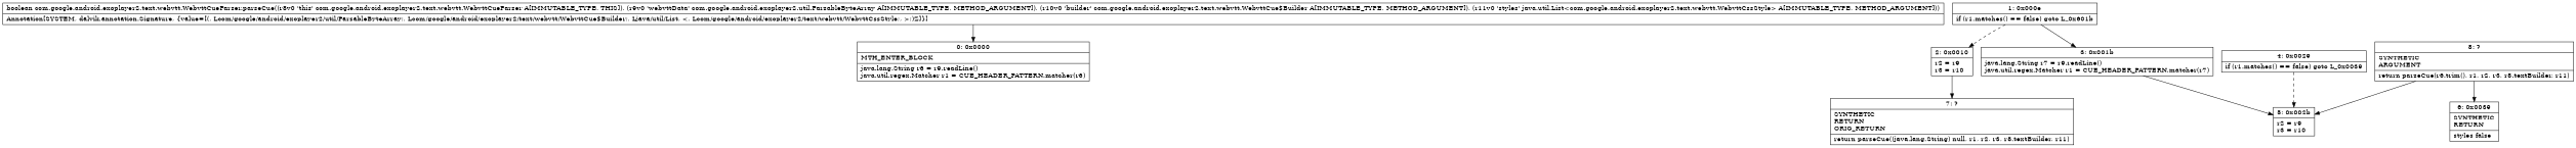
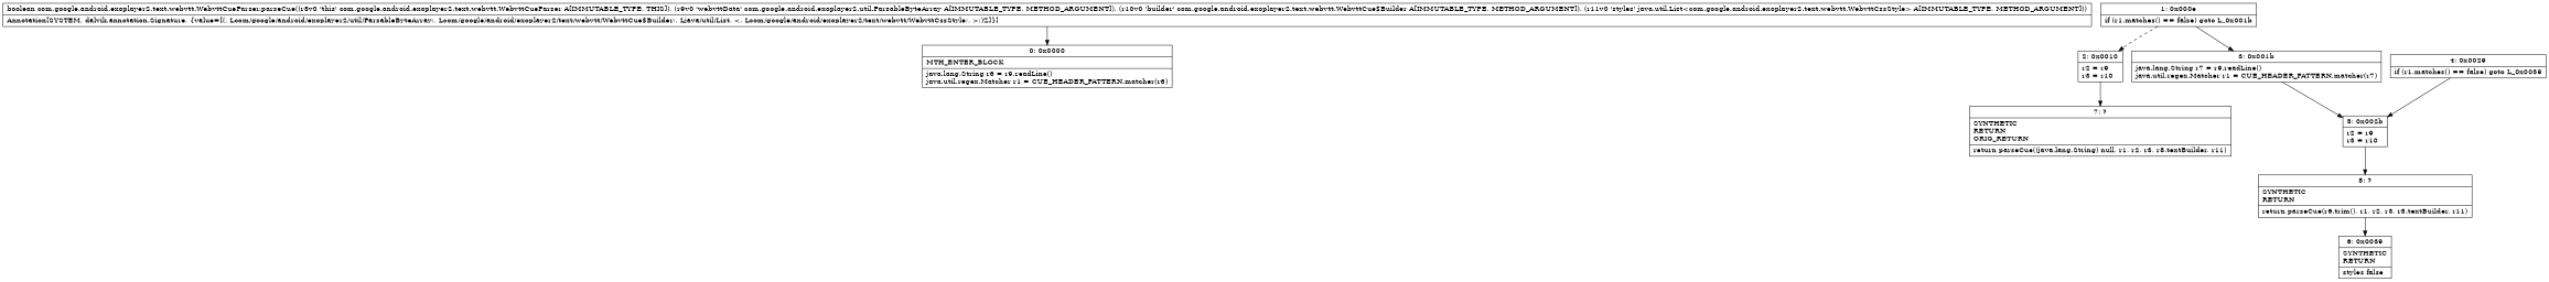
  digraph {
    node [shape=record]
    n1 [label="{0\:\ 0x0000|MTH_ENTER_BLOCK\l|java.lang.String r6 = r9.readLine()\ljava.util.regex.Matcher r1 = CUE_HEADER_PATTERN.matcher(r6)\l}"]
-   n2 [label="{1\:\ 0x000e|if (r1.matches() == false) goto L_0x601b\l}"]
+   n2 [label="{1\:\ 0x000e|if (r1.matches() == false) goto L_0x001b\l}"]
    n3 [label="{2\:\ 0x0010|r2 = r9\lr3 = r10\l}"]
    n4 [label="{3\:\ 0x001b|java.lang.String r7 = r9.readLine()\ljava.util.regex.Matcher r1 = CUE_HEADER_PATTERN.matcher(r7)\l}"]
    n5 [label="{7\:\ ?|SYNTHETIC\lRETURN\lORIG_RETURN\l|return parseCue((java.lang.String) null, r1, r2, r3, r8.textBuilder, r11)\l}"]
    n6 [label="{5\:\ 0x002b|r2 = r9\lr3 = r10\l}"]
    n7 [label="{4\:\ 0x0029|if (r1.matches() == false) goto L_0x0039\l}"]
-   n8 [label="{8\:\ ?|SYNTHETIC\lARGUMENT\l|return parseCue(r6.trim(), r1, r2, r3, r8.textBuilder, r11)\l}"]
+   n8 [label="{8\:\ ?|SYNTHETIC\lRETURN\l|return parseCue(r6.trim(), r1, r2, r3, r8.textBuilder, r11)\l}"]
    n9 [label="{6\:\ 0x0039|SYNTHETIC\lRETURN\l|styles false\l}"]
    n10 [label="{boolean com.google.android.exoplayer2.text.webvtt.WebvttCueParser.parseCue((r8v0 'this' com.google.android.exoplayer2.text.webvtt.WebvttCueParser A[IMMUTABLE_TYPE, THIS]), (r9v0 'webvttData' com.google.android.exoplayer2.util.ParsableByteArray A[IMMUTABLE_TYPE, METHOD_ARGUMENT]), (r10v0 'builder' com.google.android.exoplayer2.text.webvtt.WebvttCue$Builder A[IMMUTABLE_TYPE, METHOD_ARGUMENT]), (r11v0 'styles' java.util.List\<com.google.android.exoplayer2.text.webvtt.WebvttCssStyle\> A[IMMUTABLE_TYPE, METHOD_ARGUMENT]))  | Annotation[SYSTEM, dalvik.annotation.Signature, \{value=[(, Lcom\/google\/android\/exoplayer2\/util\/ParsableByteArray;, Lcom\/google\/android\/exoplayer2\/text\/webvtt\/WebvttCue$Builder;, Ljava\/util\/List, \<, Lcom\/google\/android\/exoplayer2\/text\/webvtt\/WebvttCssStyle;, \>;)Z]\}]\l}"]
    n2 -> n3 [style=dashed]
    n2 -> n4
    n3 -> n5
    n4 -> n6
-   n8 -> n6
-   n7 -> n6 [style=dashed]
+   n6 -> n8
+   n7 -> n6 [style=solid]
    n8 -> n9
    n10 -> n1
  }
